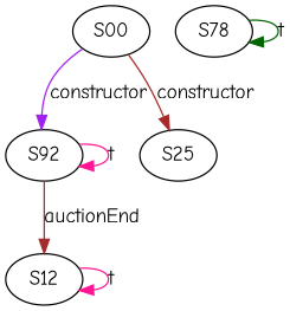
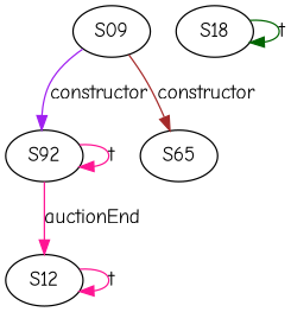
  digraph {
    fontname="Comic Neue"
    node [fontname="Comic Neue"]
    edge [color=deeppink fontname="Comic Neue"]
    n1 [label=S92]
    S12
-   S18 [label=S78]
-   S00
-   S25
+   S18
+   S00 [label=S09]
+   S25 [label=S65]
    n1 -> n1 [label=t]
-   n1 -> S12 [color=brown label=auctionEnd]
+   n1 -> S12 [label=auctionEnd]
    S12 -> S12 [label=t]
    S18 -> S18 [color=darkgreen label=t]
    S00 -> n1 [color=purple label=constructor]
    S00 -> S25 [color=brown label=constructor]
  }
